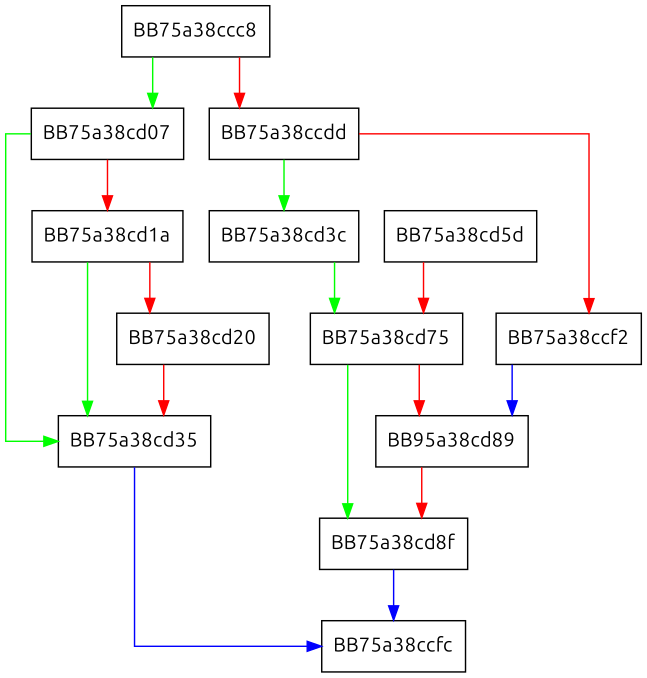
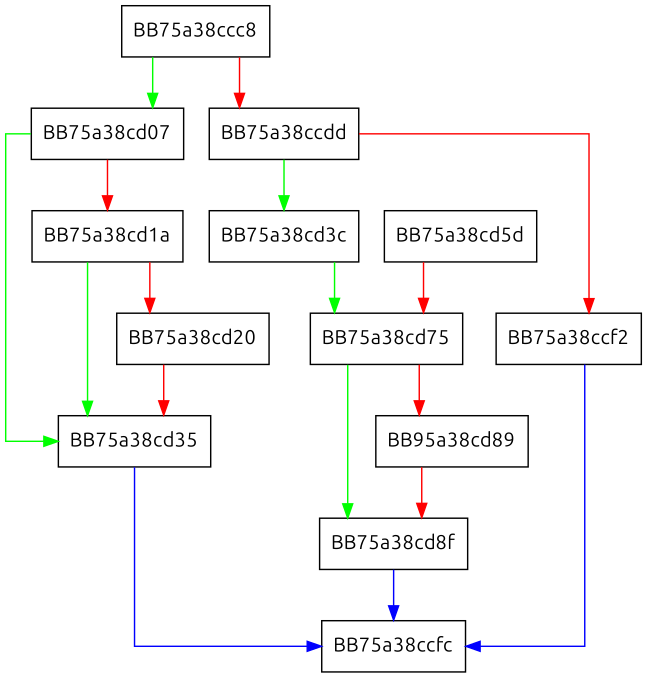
  digraph {
    fontname=Ubuntu
    splines=ortho
    node [fontname=Ubuntu shape=box]
    edge [color=red fontname=Ubuntu]
    BB75a38ccc8
    BB75a38cd07
    BB75a38ccdd
    BB75a38cd35
    BB75a38cd1a
    BB75a38cd3c
    BB75a38ccf2
    BB75a38ccfc
    BB75a38cd20
    BB75a38cd75
    BB75a38cd8f
    n12 [label=BB95a38cd89]
    BB75a38cd5d
    BB75a38ccc8 -> BB75a38cd07 [color=green]
    BB75a38ccc8 -> BB75a38ccdd
    BB75a38cd07 -> BB75a38cd35 [color=green]
    BB75a38cd07 -> BB75a38cd1a
    BB75a38ccdd -> BB75a38cd3c [color=green]
    BB75a38ccdd -> BB75a38ccf2
    BB75a38cd35 -> BB75a38ccfc [color=blue]
    BB75a38cd1a -> BB75a38cd35 [color=green]
    BB75a38cd1a -> BB75a38cd20
    BB75a38cd3c -> BB75a38cd75 [color=green]
-   BB75a38ccf2 -> n12 [color=blue]
+   BB75a38ccf2 -> BB75a38ccfc [color=blue]
    BB75a38cd20 -> BB75a38cd35
    BB75a38cd75 -> BB75a38cd8f [color=green]
    BB75a38cd75 -> n12
    BB75a38cd8f -> BB75a38ccfc [color=blue]
    n12 -> BB75a38cd8f
    BB75a38cd5d -> BB75a38cd75
  }
